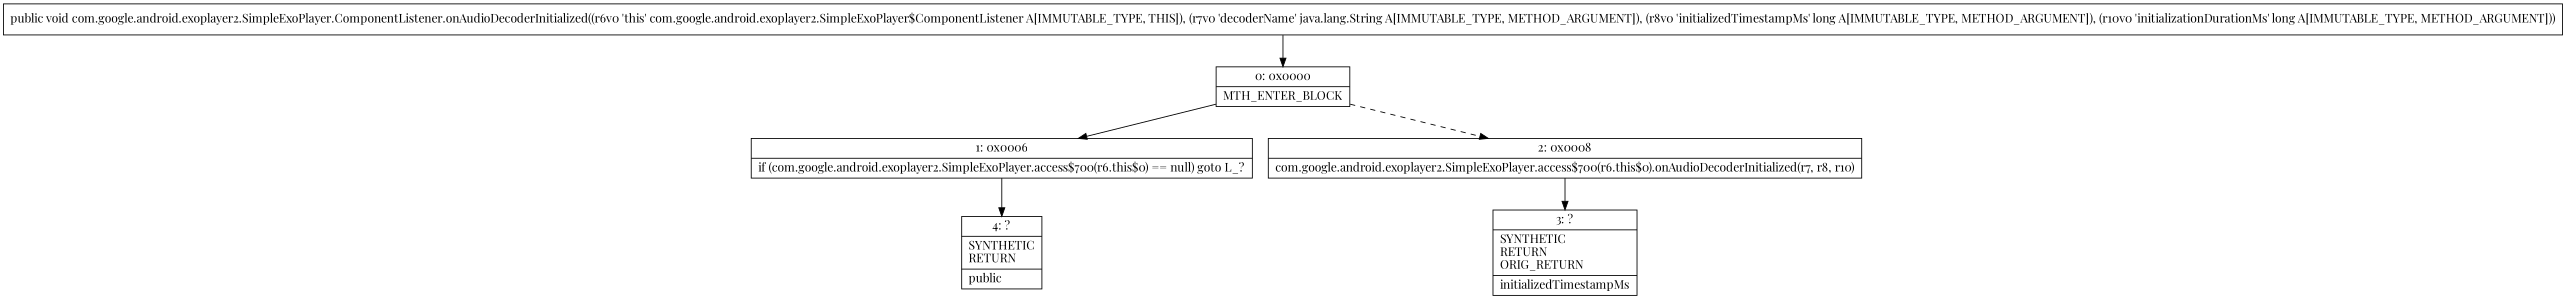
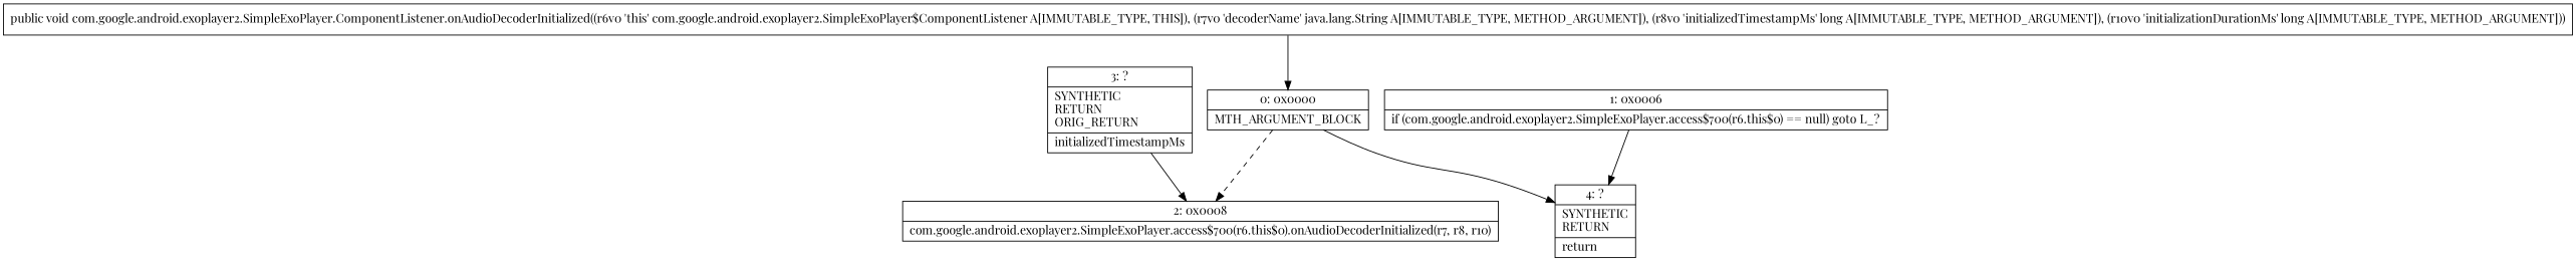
  digraph {
    fontname="Playfair Display"
    node [fontname="Playfair Display" shape=record]
    edge [fontname="Playfair Display"]
-   n1 [label="{0\:\ 0x0000|MTH_ENTER_BLOCK\l}"]
+   n1 [label="{0\:\ 0x0000|MTH_ARGUMENT_BLOCK\l}"]
    n2 [label="{1\:\ 0x0006|if (com.google.android.exoplayer2.SimpleExoPlayer.access$700(r6.this$0) == null) goto L_?\l}"]
    n3 [label="{2\:\ 0x0008|com.google.android.exoplayer2.SimpleExoPlayer.access$700(r6.this$0).onAudioDecoderInitialized(r7, r8, r10)\l}"]
-   n4 [label="{4\:\ ?|SYNTHETIC\lRETURN\l|public\l}"]
+   n4 [label="{4\:\ ?|SYNTHETIC\lRETURN\l|return\l}"]
    n5 [label="{3\:\ ?|SYNTHETIC\lRETURN\lORIG_RETURN\l|initializedTimestampMs\l}"]
    n6 [label="{public void com.google.android.exoplayer2.SimpleExoPlayer.ComponentListener.onAudioDecoderInitialized((r6v0 'this' com.google.android.exoplayer2.SimpleExoPlayer$ComponentListener A[IMMUTABLE_TYPE, THIS]), (r7v0 'decoderName' java.lang.String A[IMMUTABLE_TYPE, METHOD_ARGUMENT]), (r8v0 'initializedTimestampMs' long A[IMMUTABLE_TYPE, METHOD_ARGUMENT]), (r10v0 'initializationDurationMs' long A[IMMUTABLE_TYPE, METHOD_ARGUMENT])) }"]
-   n1 -> n2
+   n1 -> n4
    n1 -> n3 [style=dashed]
    n2 -> n4
-   n3 -> n5
+   n5 -> n3
    n6 -> n1
  }
